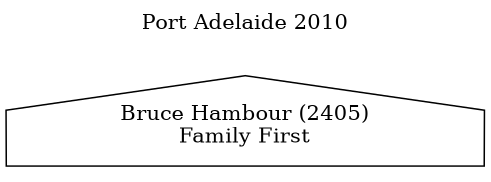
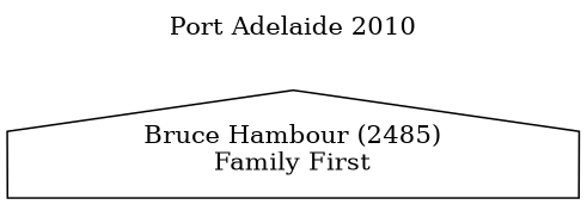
  digraph {
    label="Port Adelaide 2010"
    labelloc=t
    mclimit=10
-   n1 [label="Bruce Hambour (2405)\nFamily First" shape=house]
+   n1 [label="Bruce Hambour (2485)\nFamily First" shape=house]
  }
